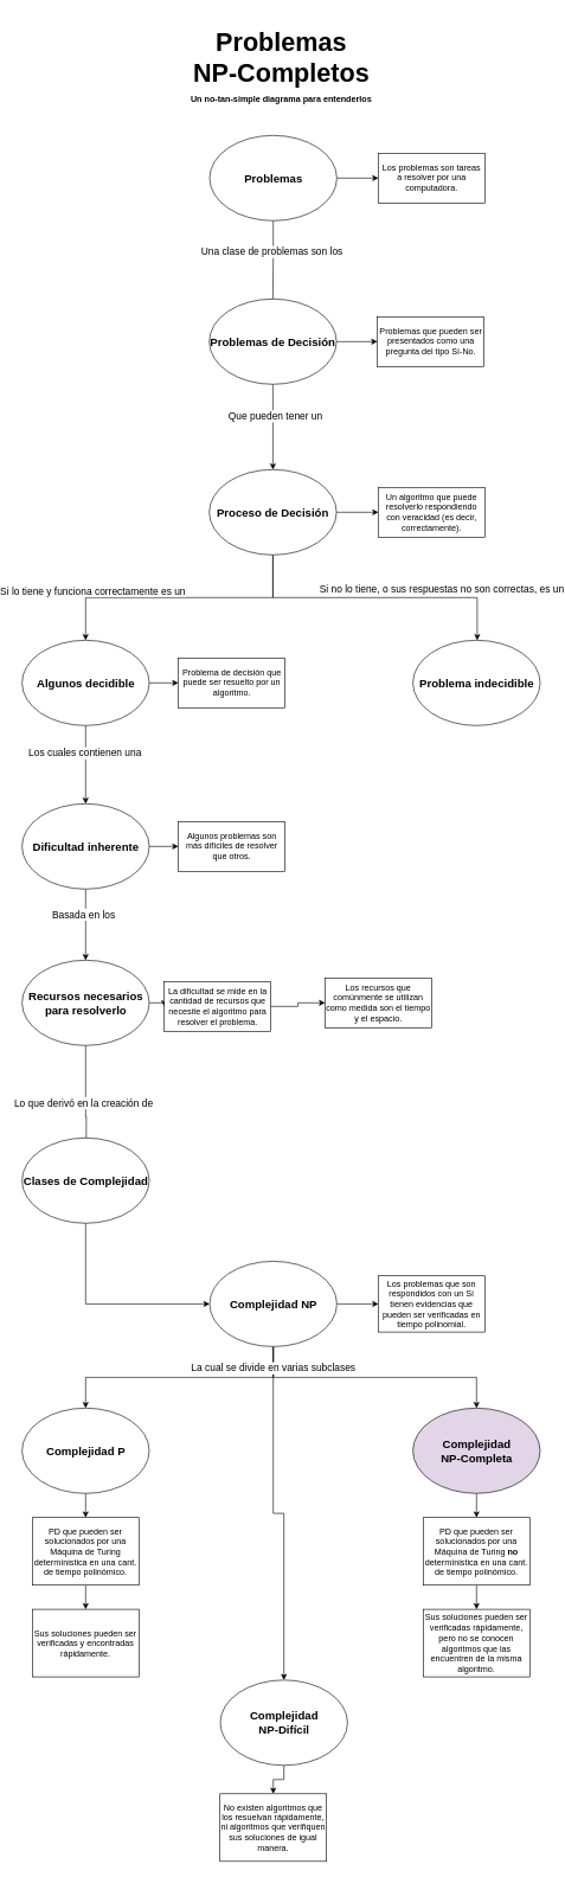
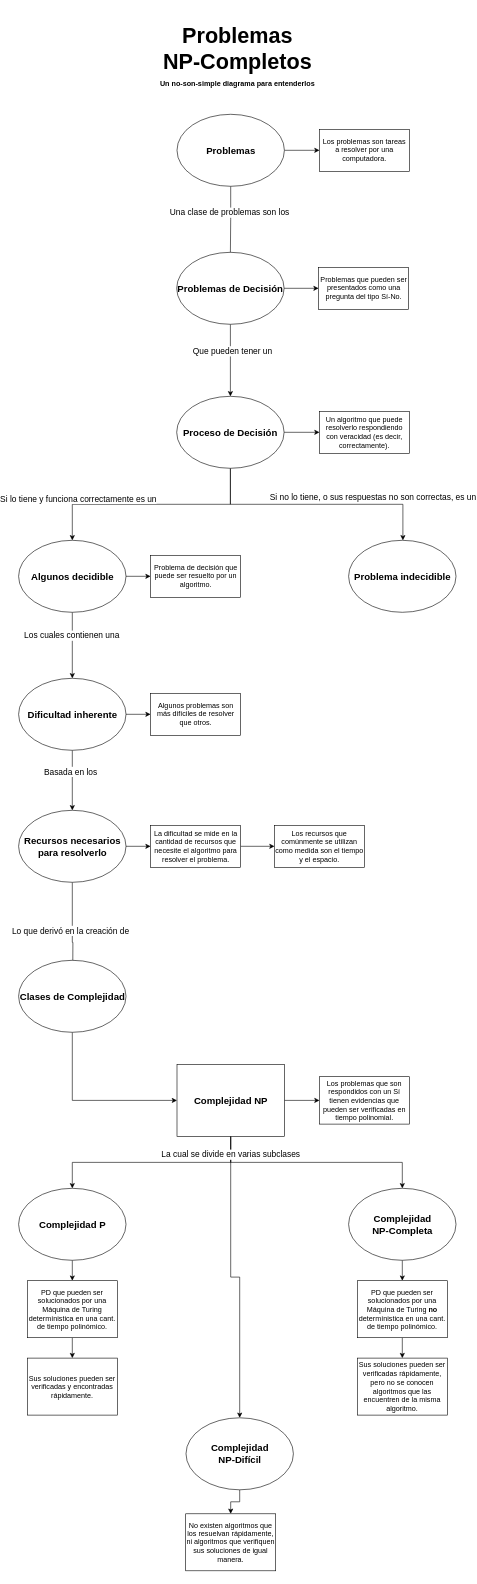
  <mxCell id="0" />
  <mxCell id="1" parent="0" />
  <mxCell id="2" style="edgeStyle=orthogonalEdgeStyle;rounded=0;orthogonalLoop=1;jettySize=auto;html=1;exitX=0.5;exitY=1;exitDx=0;exitDy=0;entryX=0.5;entryY=0;entryDx=0;entryDy=0;" edge="1" parent="1" source="5" target="13"><mxGeometry relative="1" as="geometry" /></mxCell>
  <mxCell id="3" value="&lt;font style=&quot;font-size: 14px&quot;&gt;Que pueden tener un&lt;/font&gt;" style="text;html=1;resizable=0;points=[];align=center;verticalAlign=middle;labelBackgroundColor=#ffffff;" vertex="1" connectable="0" parent="2"><mxGeometry x="-0.275" y="3" relative="1" as="geometry"><mxPoint as="offset" /></mxGeometry></mxCell>
  <mxCell id="4" style="edgeStyle=orthogonalEdgeStyle;rounded=0;orthogonalLoop=1;jettySize=auto;html=1;exitX=1;exitY=0.5;exitDx=0;exitDy=0;entryX=0;entryY=0.5;entryDx=0;entryDy=0;" edge="1" parent="1" source="5" target="27"><mxGeometry relative="1" as="geometry" /></mxCell>
  <mxCell id="5" value="&lt;font style=&quot;font-size: 16px&quot;&gt;&lt;b&gt;Problemas de Decisión&lt;/b&gt;&lt;/font&gt;" style="ellipse;whiteSpace=wrap;html=1;" vertex="1" parent="1"><mxGeometry x="284" y="420" width="179" height="120" as="geometry" /></mxCell>
  <mxCell id="6" value="&lt;div&gt;&lt;b&gt;&lt;font style=&quot;font-size: 36px&quot;&gt;Problemas &lt;br&gt;&lt;/font&gt;&lt;/b&gt;&lt;/div&gt;&lt;div&gt;&lt;b&gt;&lt;font style=&quot;font-size: 36px&quot;&gt;NP-Completos&lt;/font&gt;&lt;/b&gt;&lt;/div&gt;" style="text;html=1;strokeColor=none;fillColor=none;align=center;verticalAlign=middle;whiteSpace=wrap;rounded=0;" vertex="1" parent="1"><mxGeometry x="234" width="303" height="120" as="geometry" y="20" /></mxCell>
- <mxCell id="7" value="&lt;b&gt;&lt;font style=&quot;font-size: 12px&quot;&gt;Un no-tan-simple diagrama para entenderlos&lt;/font&gt;&lt;/b&gt;" style="text;html=1;strokeColor=none;fillColor=none;align=center;verticalAlign=middle;whiteSpace=wrap;rounded=0;" vertex="1" parent="1"><mxGeometry x="236.5" y="110" width="297" height="60" as="geometry" /></mxCell>
+ <mxCell id="7" value="&lt;b&gt;&lt;font style=&quot;font-size: 12px&quot;&gt;Un no-son-simple diagrama para entenderlos&lt;/font&gt;&lt;/b&gt;" style="text;html=1;strokeColor=none;fillColor=none;align=center;verticalAlign=middle;whiteSpace=wrap;rounded=0;" vertex="1" parent="1"><mxGeometry x="236.5" y="110" width="297" height="60" as="geometry" /></mxCell>
  <mxCell id="8" style="edgeStyle=orthogonalEdgeStyle;rounded=0;orthogonalLoop=1;jettySize=auto;html=1;exitX=0.5;exitY=1;exitDx=0;exitDy=0;entryX=0.5;entryY=0;entryDx=0;entryDy=0;" edge="1" parent="1" source="13" target="17"><mxGeometry relative="1" as="geometry" /></mxCell>
  <mxCell id="9" value="&lt;font style=&quot;font-size: 14px&quot;&gt;Si lo tiene y funciona correctamente es un&lt;/font&gt;" style="text;html=1;resizable=0;points=[];align=center;verticalAlign=middle;labelBackgroundColor=#ffffff;" vertex="1" connectable="0" parent="8"><mxGeometry x="0.093" relative="1" as="geometry"><mxPoint x="-104" y="-10" as="offset" /></mxGeometry></mxCell>
  <mxCell id="10" style="edgeStyle=orthogonalEdgeStyle;rounded=0;orthogonalLoop=1;jettySize=auto;html=1;exitX=0.5;exitY=1;exitDx=0;exitDy=0;" edge="1" parent="1" source="13"><mxGeometry relative="1" as="geometry"><mxPoint x="661" y="900" as="targetPoint" /><Array as="points"><mxPoint x="374" y="840" /><mxPoint x="661" y="840" /><mxPoint x="661" y="900" /></Array></mxGeometry></mxCell>
  <mxCell id="11" value="&lt;font style=&quot;font-size: 14px&quot;&gt;Si no lo tiene, o sus respuestas no son correctas, es un&lt;/font&gt;" style="text;html=1;resizable=0;points=[];align=center;verticalAlign=middle;labelBackgroundColor=#ffffff;" vertex="1" connectable="0" parent="10"><mxGeometry x="-0.277" y="4" relative="1" as="geometry"><mxPoint x="150" y="-8.5" as="offset" /></mxGeometry></mxCell>
  <mxCell id="12" style="edgeStyle=orthogonalEdgeStyle;rounded=0;orthogonalLoop=1;jettySize=auto;html=1;exitX=1;exitY=0.5;exitDx=0;exitDy=0;entryX=0;entryY=0.5;entryDx=0;entryDy=0;" edge="1" parent="1" source="13" target="28"><mxGeometry relative="1" as="geometry" /></mxCell>
  <mxCell id="13" value="&lt;font style=&quot;font-size: 16px&quot;&gt;&lt;b&gt;&lt;font style=&quot;font-size: 16px&quot;&gt;Proceso de Decisión&lt;/font&gt;&lt;br&gt;&lt;/b&gt;&lt;/font&gt;" style="ellipse;whiteSpace=wrap;html=1;" vertex="1" parent="1"><mxGeometry x="284" y="660" width="179" height="120" as="geometry" /></mxCell>
  <mxCell id="14" style="edgeStyle=orthogonalEdgeStyle;rounded=0;orthogonalLoop=1;jettySize=auto;html=1;exitX=0.5;exitY=1;exitDx=0;exitDy=0;entryX=0.5;entryY=0;entryDx=0;entryDy=0;" edge="1" parent="1" source="17" target="22"><mxGeometry relative="1" as="geometry"><mxPoint x="110.5" y="1150" as="targetPoint" /></mxGeometry></mxCell>
  <mxCell id="15" value="&lt;font style=&quot;font-size: 14px&quot;&gt;Los cuales contienen una&lt;br&gt;&lt;/font&gt;" style="text;html=1;resizable=0;points=[];align=center;verticalAlign=middle;labelBackgroundColor=#ffffff;" vertex="1" connectable="0" parent="14"><mxGeometry x="-0.308" y="-2" relative="1" as="geometry"><mxPoint as="offset" /></mxGeometry></mxCell>
  <mxCell id="16" style="edgeStyle=orthogonalEdgeStyle;rounded=0;orthogonalLoop=1;jettySize=auto;html=1;exitX=1;exitY=0.5;exitDx=0;exitDy=0;entryX=0;entryY=0.5;entryDx=0;entryDy=0;" edge="1" parent="1" source="17" target="29"><mxGeometry relative="1" as="geometry" /></mxCell>
  <mxCell id="17" value="&lt;font style=&quot;font-size: 16px&quot;&gt;&lt;b&gt;&lt;font style=&quot;font-size: 16px&quot;&gt;Algunos decidible&lt;/font&gt;&lt;br&gt;&lt;/b&gt;&lt;/font&gt;" style="ellipse;whiteSpace=wrap;html=1;" vertex="1" parent="1"><mxGeometry x="20.5" y="900" width="179" height="120" as="geometry" /></mxCell>
  <mxCell id="18" value="&lt;font style=&quot;font-size: 16px&quot;&gt;&lt;b&gt;&lt;font style=&quot;font-size: 16px&quot;&gt;Problema indecidible&lt;/font&gt;&lt;br&gt;&lt;/b&gt;&lt;/font&gt;" style="ellipse;whiteSpace=wrap;html=1;" vertex="1" parent="1"><mxGeometry x="570.5" y="900" width="179" height="120" as="geometry" /></mxCell>
  <mxCell id="19" style="edgeStyle=orthogonalEdgeStyle;rounded=0;orthogonalLoop=1;jettySize=auto;html=1;exitX=0.5;exitY=1;exitDx=0;exitDy=0;" edge="1" parent="1" source="22" target="26"><mxGeometry relative="1" as="geometry" /></mxCell>
  <mxCell id="20" value="&lt;font style=&quot;font-size: 14px&quot;&gt;Basada en los&lt;/font&gt;" style="text;html=1;resizable=0;points=[];align=center;verticalAlign=middle;labelBackgroundColor=#ffffff;" vertex="1" connectable="0" parent="19"><mxGeometry y="-16" relative="1" as="geometry"><mxPoint x="12" y="-15" as="offset" /></mxGeometry></mxCell>
  <mxCell id="21" style="edgeStyle=orthogonalEdgeStyle;rounded=0;orthogonalLoop=1;jettySize=auto;html=1;exitX=1;exitY=0.5;exitDx=0;exitDy=0;entryX=0;entryY=0.5;entryDx=0;entryDy=0;" edge="1" parent="1" source="22" target="30"><mxGeometry relative="1" as="geometry" /></mxCell>
  <mxCell id="22" value="&lt;font style=&quot;font-size: 16px&quot;&gt;&lt;b&gt;&lt;font style=&quot;font-size: 16px&quot;&gt;Dificultad inherente&lt;br&gt;&lt;/font&gt;&lt;/b&gt;&lt;/font&gt;" style="ellipse;whiteSpace=wrap;html=1;" vertex="1" parent="1"><mxGeometry x="20.5" y="1130" width="179" height="120" as="geometry" /></mxCell>
  <mxCell id="23" style="edgeStyle=orthogonalEdgeStyle;rounded=0;orthogonalLoop=1;jettySize=auto;html=1;exitX=1;exitY=0.5;exitDx=0;exitDy=0;entryX=0;entryY=0.5;entryDx=0;entryDy=0;" edge="1" parent="1" source="26" target="32"><mxGeometry relative="1" as="geometry" /></mxCell>
  <mxCell id="24" style="edgeStyle=orthogonalEdgeStyle;rounded=0;orthogonalLoop=1;jettySize=auto;html=1;exitX=0.5;exitY=1;exitDx=0;exitDy=0;" edge="1" parent="1" source="26"><mxGeometry relative="1" as="geometry"><mxPoint x="110.5" y="1670" as="targetPoint" /></mxGeometry></mxCell>
  <mxCell id="25" value="&lt;font style=&quot;font-size: 14px&quot;&gt;Lo que derivó en la creación de&lt;/font&gt;" style="text;html=1;resizable=0;points=[];align=center;verticalAlign=middle;labelBackgroundColor=#ffffff;" vertex="1" connectable="0" parent="24"><mxGeometry x="-0.2" y="-4" relative="1" as="geometry"><mxPoint as="offset" /></mxGeometry></mxCell>
  <mxCell id="26" value="&lt;font style=&quot;font-size: 16px&quot;&gt;&lt;b&gt;Recursos necesarios para resolverlo&lt;br&gt;&lt;/b&gt;&lt;/font&gt;" style="ellipse;whiteSpace=wrap;html=1;" vertex="1" parent="1"><mxGeometry x="20.5" y="1350" width="179" height="120" as="geometry" /></mxCell>
  <mxCell id="27" value="Problemas que pueden ser presentados como una pregunta del tipo Sí-No." style="rounded=0;whiteSpace=wrap;html=1;" vertex="1" parent="1"><mxGeometry x="520.5" y="445" width="150" height="70" as="geometry" /></mxCell>
  <mxCell id="28" value="Un algoritmo que puede resolverlo respondiendo con veracidad (es decir, correctamente)." style="rounded=0;whiteSpace=wrap;html=1;" vertex="1" parent="1"><mxGeometry x="522" y="685" width="150" height="70" as="geometry" /></mxCell>
  <mxCell id="29" value="Problema de decisión que puede ser resuelto por un algoritmo." style="rounded=0;whiteSpace=wrap;html=1;" vertex="1" parent="1"><mxGeometry x="240.5" y="925" width="150" height="70" as="geometry" /></mxCell>
  <mxCell id="30" value="Algunos problemas son más difíciles de resolver que otros." style="rounded=0;whiteSpace=wrap;html=1;" vertex="1" parent="1"><mxGeometry x="240.5" y="1155" width="150" height="70" as="geometry" /></mxCell>
  <mxCell id="31" style="edgeStyle=orthogonalEdgeStyle;rounded=0;orthogonalLoop=1;jettySize=auto;html=1;exitX=1;exitY=0.5;exitDx=0;exitDy=0;" edge="1" parent="1" source="32" target="33"><mxGeometry relative="1" as="geometry" /></mxCell>
- <mxCell id="32" value="La dificultad se mide en la cantidad de recursos que necesite el algoritmo para resolver el problema." style="rounded=0;whiteSpace=wrap;html=1;" vertex="1" parent="1"><mxGeometry x="220.5" y="1380" width="150" height="70" as="geometry" /></mxCell>
+ <mxCell id="32" value="La dificultad se mide en la cantidad de recursos que necesite el algoritmo para resolver el problema." style="rounded=0;whiteSpace=wrap;html=1;" vertex="1" parent="1"><mxGeometry x="240.5" y="1375" width="150" height="70" as="geometry" /></mxCell>
  <mxCell id="33" value="Los recursos que comúnmente se utilizan como medida son el tiempo y el espacio." style="rounded=0;whiteSpace=wrap;html=1;" vertex="1" parent="1"><mxGeometry x="447" y="1375" width="150" height="70" as="geometry" /></mxCell>
  <mxCell id="34" style="edgeStyle=orthogonalEdgeStyle;rounded=0;orthogonalLoop=1;jettySize=auto;html=1;exitX=1;exitY=0.5;exitDx=0;exitDy=0;entryX=0;entryY=0.5;entryDx=0;entryDy=0;" edge="1" parent="1" source="37" target="38"><mxGeometry relative="1" as="geometry" /></mxCell>
  <mxCell id="35" style="edgeStyle=orthogonalEdgeStyle;rounded=0;orthogonalLoop=1;jettySize=auto;html=1;exitX=0.5;exitY=1;exitDx=0;exitDy=0;entryX=0.5;entryY=0;entryDx=0;entryDy=0;endArrow=none;" edge="1" parent="1" source="37" target="5"><mxGeometry relative="1" as="geometry" /></mxCell>
  <mxCell id="36" value="&lt;font style=&quot;font-size: 14px&quot;&gt;Una clase de problemas son los&lt;/font&gt;" style="text;html=1;resizable=0;points=[];align=center;verticalAlign=middle;labelBackgroundColor=#ffffff;" vertex="1" connectable="0" parent="35"><mxGeometry x="-0.213" y="-3" relative="1" as="geometry"><mxPoint as="offset" /></mxGeometry></mxCell>
  <mxCell id="37" value="&lt;font style=&quot;font-size: 16px&quot;&gt;&lt;b&gt;Problemas&lt;/b&gt;&lt;/font&gt;" style="ellipse;whiteSpace=wrap;html=1;" vertex="1" parent="1"><mxGeometry x="284.5" y="190" width="179" height="120" as="geometry" /></mxCell>
  <mxCell id="38" value="Los problemas son tareas a resolver por una computadora." style="rounded=0;whiteSpace=wrap;html=1;" vertex="1" parent="1"><mxGeometry x="522" y="215" width="150" height="70" as="geometry" /></mxCell>
  <mxCell id="39" style="edgeStyle=orthogonalEdgeStyle;rounded=0;orthogonalLoop=1;jettySize=auto;html=1;exitX=0.5;exitY=1;exitDx=0;exitDy=0;entryX=0;entryY=0.5;entryDx=0;entryDy=0;" edge="1" parent="1" source="40" target="44"><mxGeometry relative="1" as="geometry" /></mxCell>
  <mxCell id="40" value="&lt;font style=&quot;font-size: 16px&quot;&gt;&lt;b&gt;Clases de Complejidad&lt;br&gt;&lt;/b&gt;&lt;/font&gt;" style="ellipse;whiteSpace=wrap;html=1;" vertex="1" parent="1"><mxGeometry x="20.5" y="1600" width="179" height="120" as="geometry" /></mxCell>
  <mxCell id="41" style="edgeStyle=orthogonalEdgeStyle;rounded=0;orthogonalLoop=1;jettySize=auto;html=1;exitX=1;exitY=0.5;exitDx=0;exitDy=0;entryX=0;entryY=0.5;entryDx=0;entryDy=0;" edge="1" parent="1" source="44" target="45"><mxGeometry relative="1" as="geometry"><mxPoint x="532" y="1833.667" as="targetPoint" /></mxGeometry></mxCell>
  <mxCell id="42" style="edgeStyle=orthogonalEdgeStyle;rounded=0;orthogonalLoop=1;jettySize=auto;html=1;exitX=0.5;exitY=1;exitDx=0;exitDy=0;entryX=0.5;entryY=0;entryDx=0;entryDy=0;" edge="1" parent="1" source="44" target="47"><mxGeometry relative="1" as="geometry" /></mxCell>
  <mxCell id="43" style="edgeStyle=orthogonalEdgeStyle;rounded=0;orthogonalLoop=1;jettySize=auto;html=1;exitX=0.5;exitY=1;exitDx=0;exitDy=0;entryX=0.5;entryY=0;entryDx=0;entryDy=0;" edge="1" parent="1" source="44" target="51"><mxGeometry relative="1" as="geometry" /></mxCell>
- <mxCell id="44" value="&lt;font style=&quot;font-size: 16px&quot;&gt;&lt;b&gt;Complejidad NP&lt;br&gt;&lt;/b&gt;&lt;/font&gt;" style="ellipse;whiteSpace=wrap;html=1;" vertex="1" parent="1"><mxGeometry x="284.5" y="1773.5" width="179" height="120" as="geometry" /></mxCell>
+ <mxCell id="44" value="&lt;font style=&quot;font-size: 16px&quot;&gt;&lt;b&gt;Complejidad NP&lt;br&gt;&lt;/b&gt;&lt;/font&gt;" style="whiteSpace=wrap;html=1;rounded=0;" vertex="1" parent="1"><mxGeometry x="284.5" y="1773.5" width="179" height="120" as="geometry" /></mxCell>
  <mxCell id="45" value="Los problemas que son respondidos con un Sí tienen evidencias que pueden ser verificadas en tiempo polinomial." style="rounded=0;whiteSpace=wrap;html=1;" vertex="1" parent="1"><mxGeometry x="522" y="1794" width="150" height="79" as="geometry" /></mxCell>
  <mxCell id="46" style="edgeStyle=orthogonalEdgeStyle;rounded=0;orthogonalLoop=1;jettySize=auto;html=1;exitX=0.5;exitY=1;exitDx=0;exitDy=0;entryX=0.5;entryY=0;entryDx=0;entryDy=0;" edge="1" parent="1" source="47" target="53"><mxGeometry relative="1" as="geometry" /></mxCell>
  <mxCell id="47" value="&lt;font style=&quot;font-size: 16px&quot;&gt;&lt;b&gt;Complejidad P&lt;br&gt;&lt;/b&gt;&lt;/font&gt;" style="ellipse;whiteSpace=wrap;html=1;" vertex="1" parent="1"><mxGeometry x="20.5" y="1980" width="179" height="120" as="geometry" /></mxCell>
  <mxCell id="48" style="edgeStyle=orthogonalEdgeStyle;rounded=0;orthogonalLoop=1;jettySize=auto;html=1;exitX=0.5;exitY=1;exitDx=0;exitDy=0;entryX=0.5;entryY=0;entryDx=0;entryDy=0;" edge="1" parent="1" source="51" target="56"><mxGeometry relative="1" as="geometry" /></mxCell>
  <mxCell id="49" style="edgeStyle=orthogonalEdgeStyle;rounded=0;orthogonalLoop=1;jettySize=auto;html=1;exitX=0.5;exitY=1;exitDx=0;exitDy=0;" edge="1" parent="1" source="44" target="59"><mxGeometry relative="1" as="geometry" /></mxCell>
  <mxCell id="50" value="&lt;font style=&quot;font-size: 14px&quot;&gt;La cual se divide en varias subclases&lt;/font&gt;" style="text;html=1;resizable=0;points=[];align=center;verticalAlign=middle;labelBackgroundColor=#ffffff;" vertex="1" connectable="0" parent="49"><mxGeometry x="-0.65" relative="1" as="geometry"><mxPoint x="-0.5" y="-55" as="offset" /></mxGeometry></mxCell>
- <mxCell id="51" value="&lt;font style=&quot;font-size: 16px&quot;&gt;&lt;b&gt;Complejidad &lt;br&gt;NP-Completa&lt;br&gt;&lt;/b&gt;&lt;/font&gt;" style="ellipse;whiteSpace=wrap;html=1;fillColor=#e1d5e7;" vertex="1" parent="1"><mxGeometry x="570.5" y="1980" width="179" height="120" as="geometry" /></mxCell>
+ <mxCell id="51" value="&lt;font style=&quot;font-size: 16px&quot;&gt;&lt;b&gt;Complejidad &lt;br&gt;NP-Completa&lt;br&gt;&lt;/b&gt;&lt;/font&gt;" style="ellipse;whiteSpace=wrap;html=1;" vertex="1" parent="1"><mxGeometry x="570.5" y="1980" width="179" height="120" as="geometry" /></mxCell>
  <mxCell id="52" style="edgeStyle=orthogonalEdgeStyle;rounded=0;orthogonalLoop=1;jettySize=auto;html=1;exitX=0.5;exitY=1;exitDx=0;exitDy=0;entryX=0.5;entryY=0;entryDx=0;entryDy=0;" edge="1" parent="1" source="53" target="54"><mxGeometry relative="1" as="geometry" /></mxCell>
  <mxCell id="53" value="PD que pueden ser solucionados por una Máquina de Turing determínistica en una cant. de tiempo polinómico." style="rounded=0;whiteSpace=wrap;html=1;" vertex="1" parent="1"><mxGeometry x="35" y="2134" width="150" height="95" as="geometry" /></mxCell>
  <mxCell id="54" value="Sus soluciones pueden ser verificadas y encontradas rápidamente." style="rounded=0;whiteSpace=wrap;html=1;" vertex="1" parent="1"><mxGeometry x="35" y="2263" width="150" height="95" as="geometry" /></mxCell>
  <mxCell id="55" style="edgeStyle=orthogonalEdgeStyle;rounded=0;orthogonalLoop=1;jettySize=auto;html=1;exitX=0.5;exitY=1;exitDx=0;exitDy=0;entryX=0.5;entryY=0;entryDx=0;entryDy=0;" edge="1" parent="1" source="56" target="57"><mxGeometry relative="1" as="geometry" /></mxCell>
  <mxCell id="56" value="PD que pueden ser solucionados por una Máquina de Turing &lt;b&gt;no&lt;/b&gt; determínistica en una cant. de tiempo polinómico." style="rounded=0;whiteSpace=wrap;html=1;" vertex="1" parent="1"><mxGeometry x="585" y="2134" width="150" height="95" as="geometry" /></mxCell>
  <mxCell id="57" value="Sus soluciones pueden ser verificadas rápidamente, pero no se conocen algoritmos que las encuentren de la misma algoritmo." style="rounded=0;whiteSpace=wrap;html=1;" vertex="1" parent="1"><mxGeometry x="585" y="2263" width="150" height="95" as="geometry" /></mxCell>
  <mxCell id="58" style="edgeStyle=orthogonalEdgeStyle;rounded=0;orthogonalLoop=1;jettySize=auto;html=1;exitX=0.5;exitY=1;exitDx=0;exitDy=0;entryX=0.5;entryY=0;entryDx=0;entryDy=0;" edge="1" parent="1" source="59" target="60"><mxGeometry relative="1" as="geometry" /></mxCell>
  <mxCell id="59" value="&lt;font style=&quot;font-size: 16px&quot;&gt;&lt;b&gt;Complejidad &lt;br&gt;NP-Difícil&lt;br&gt;&lt;/b&gt;&lt;/font&gt;" style="ellipse;whiteSpace=wrap;html=1;" vertex="1" parent="1"><mxGeometry x="299.5" y="2362.5" width="179" height="120" as="geometry" /></mxCell>
  <mxCell id="60" value="No existen algoritmos que los resuelvan rápidamente, ni algoritmos que verifiquen sus soluciones de igual manera." style="rounded=0;whiteSpace=wrap;html=1;" vertex="1" parent="1"><mxGeometry x="299" y="2522.5" width="150" height="95" as="geometry" /></mxCell>
